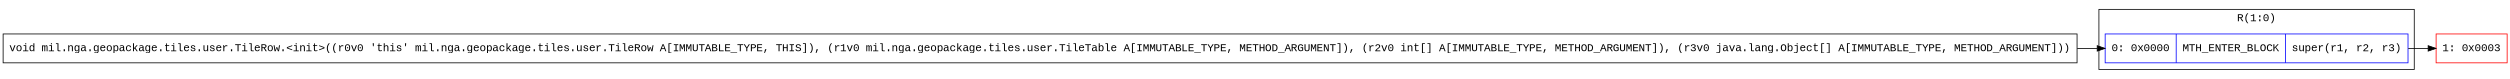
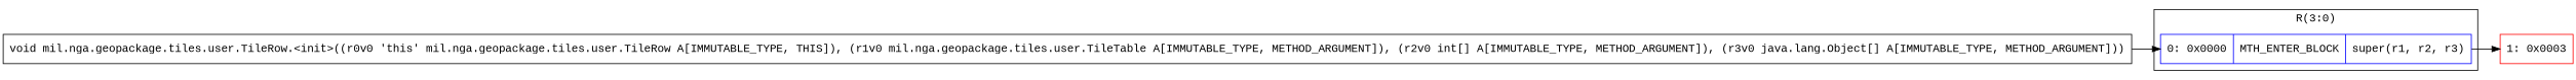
  digraph {
    rankdir=LR
    fontname="Liberation Mono"
    node [shape=record fontname="Liberation Mono"]
    edge [fontname="Liberation Mono"]
    n1 [color=blue label="{0\:\ 0x0000|MTH_ENTER_BLOCK\l|super(r1, r2, r3)\l}"]
    n2 [color=red label="{1\:\ 0x0003}"]
    n3 [label="{void mil.nga.geopackage.tiles.user.TileRow.\<init\>((r0v0 'this' mil.nga.geopackage.tiles.user.TileRow A[IMMUTABLE_TYPE, THIS]), (r1v0 mil.nga.geopackage.tiles.user.TileTable A[IMMUTABLE_TYPE, METHOD_ARGUMENT]), (r2v0 int[] A[IMMUTABLE_TYPE, METHOD_ARGUMENT]), (r3v0 java.lang.Object[] A[IMMUTABLE_TYPE, METHOD_ARGUMENT])) }"]
    subgraph cluster_1 {
-     label="R(1:0)"
+     label="R(3:0)"
      n1
    }
    n1 -> n2
    n3 -> n1
  }
